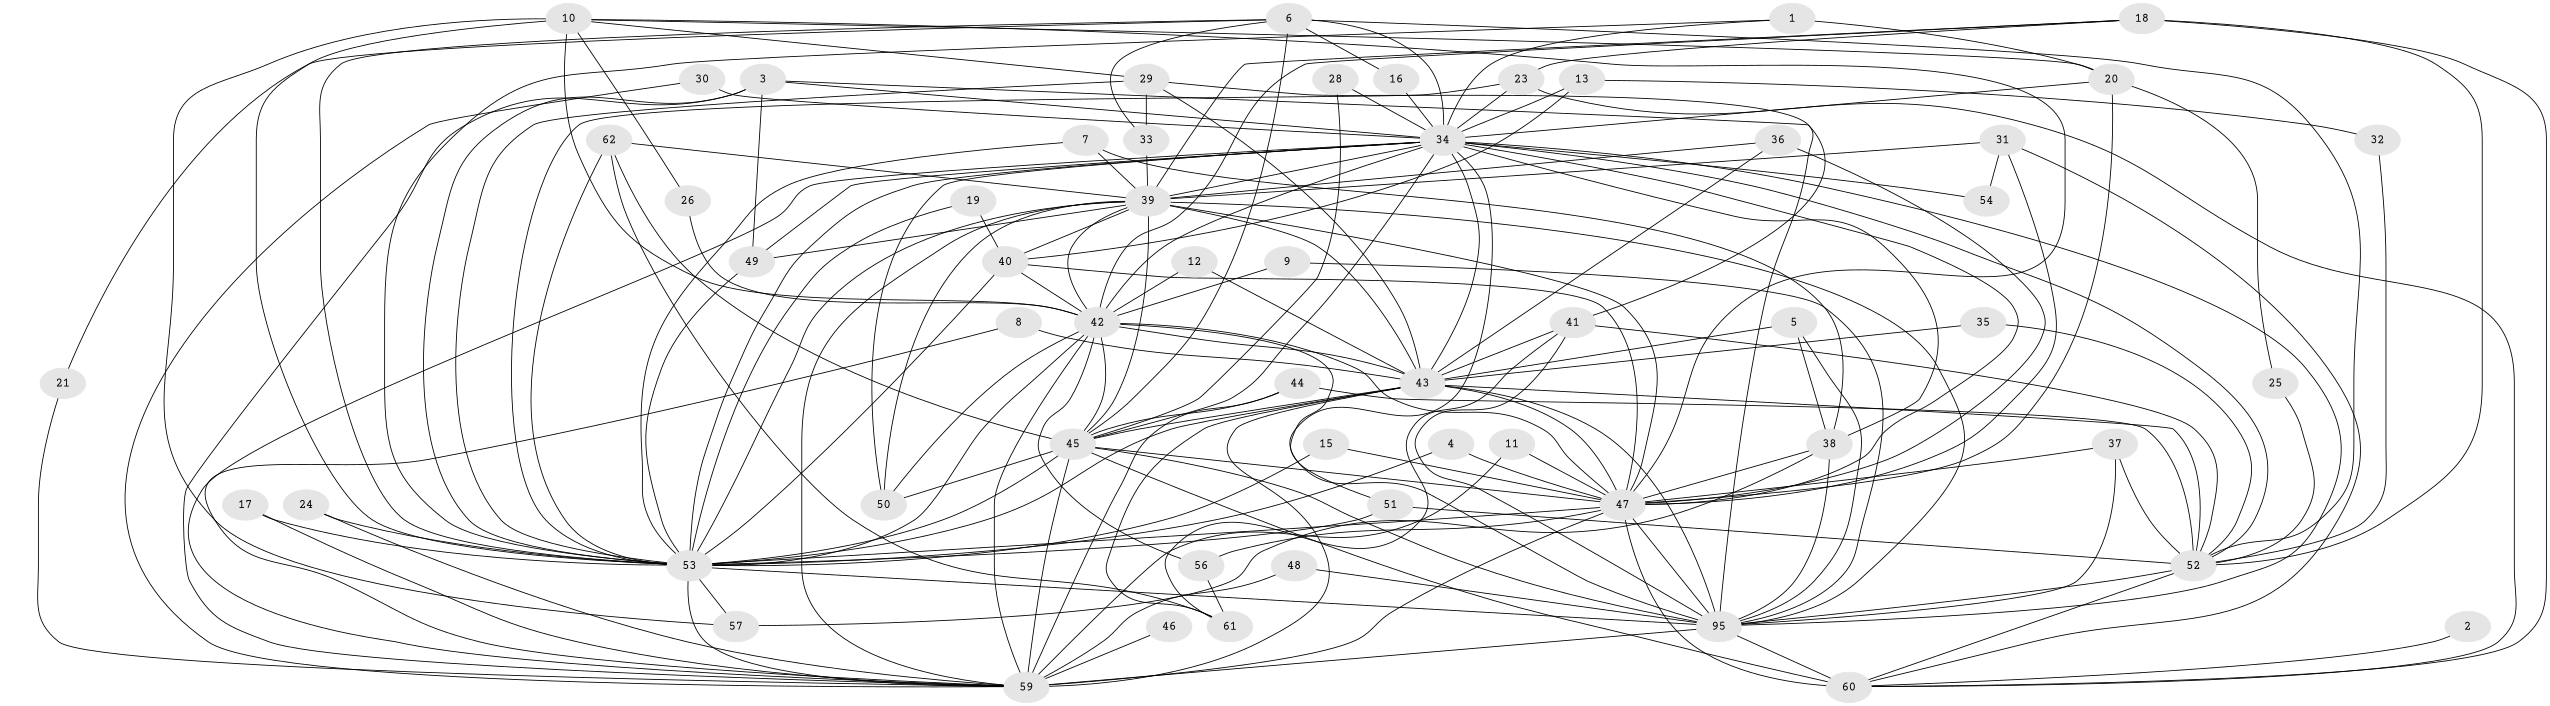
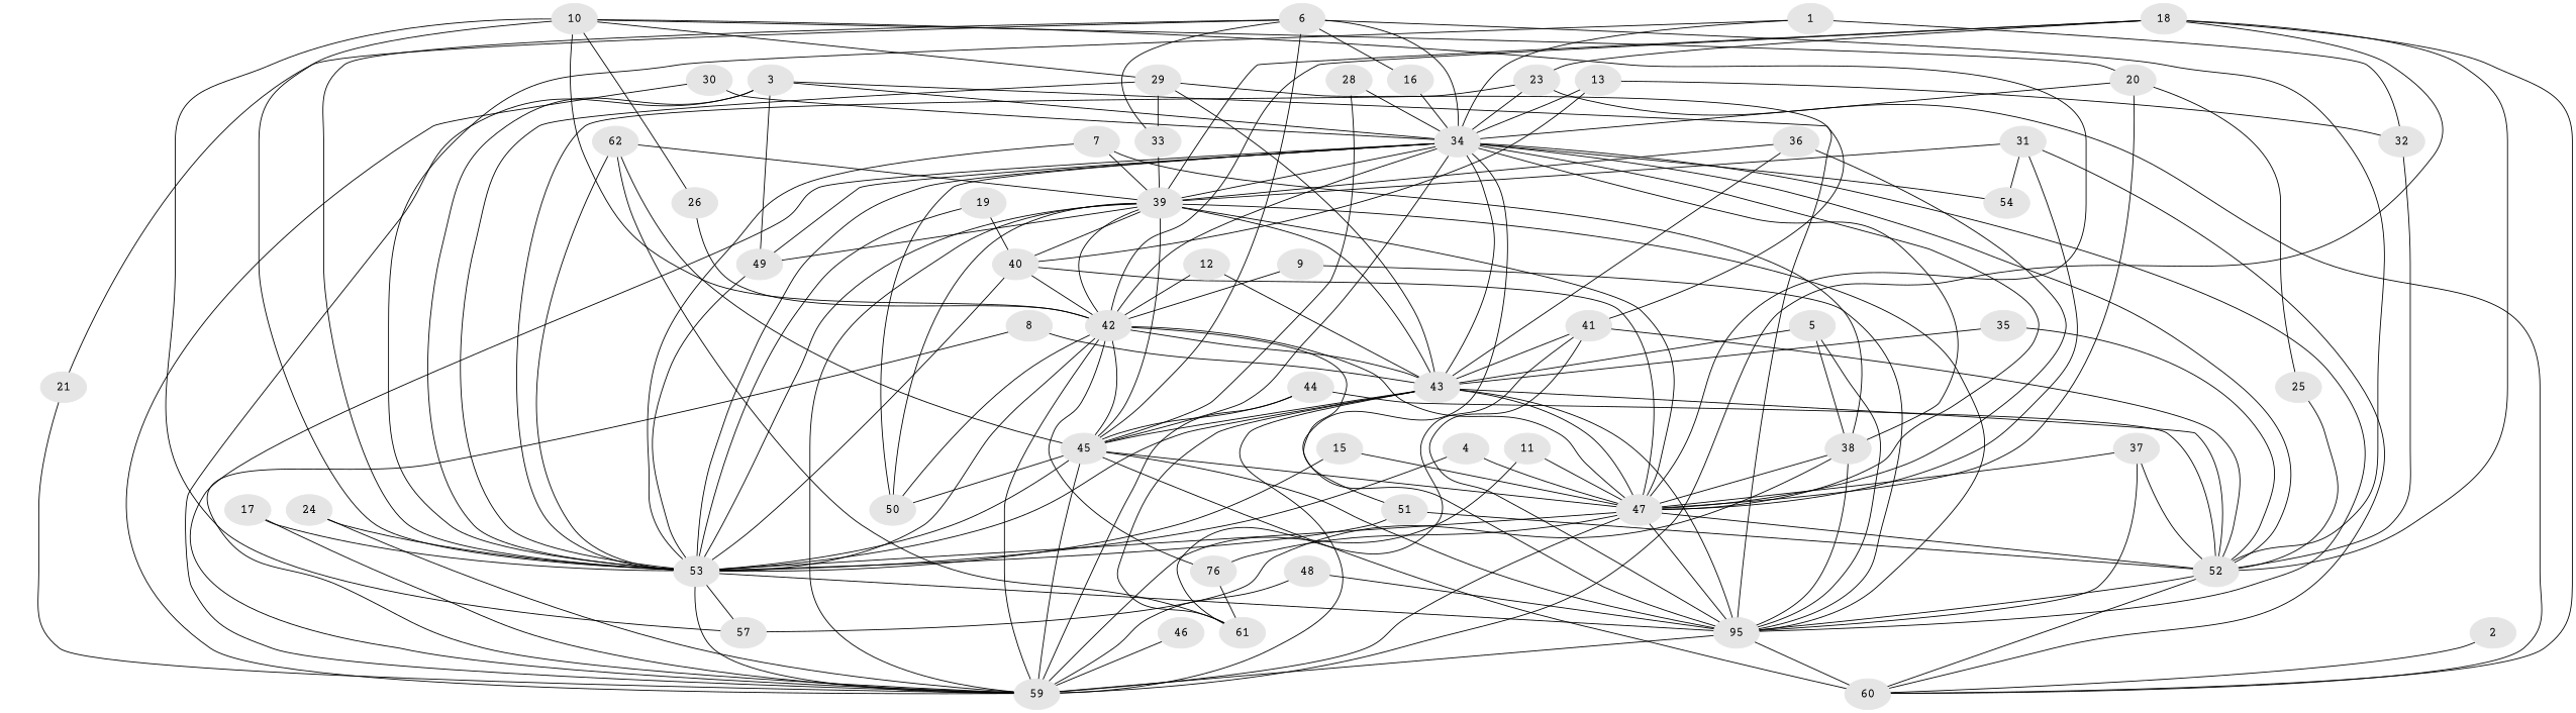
  graph {
    fontname="Courier Prime"
    node [color=gray90 fontname="Courier Prime" style=filled]
    edge [fontname="Courier Prime" weight=1.0]
    1
    32
    34
    53
    52
    47
    49
    n8 [label=95]
    59
    38
    43
    45
    39
    42
    54
    50
    51
    57
    2
    60
-   56
+   56 [label=76]
    3
    4
    5
    61
    6
    16
    21
    33
    7
    40
    8
    9
    10
    20
    26
    29
    25
    41
    11
    12
    13
    31
    15
    17
    18
    23
    19
    n49 [label=62]
    24
    28
    30
    35
    36
    37
    44
    46
    48
-   1 -- 20
+   1 -- 32
    1 -- 34
    1 -- 53
    32 -- 52
    34 -- 53
    34 -- 52
    34 -- 47
    34 -- 49
    34 -- n8 [weight=2.0]
    34 -- 59
    34 -- 38
    34 -- 43 [weight=2.0]
    34 -- 45
    34 -- 39
    34 -- 42
    34 -- 54
    34 -- 50 [weight=2.0]
    34 -- 51
    53 -- n8 [weight=3.0]
    53 -- 59
    53 -- 57
    52 -- n8
    52 -- 60
    47 -- 53
-   47 -- 60 [weight=2.0]
+   47 -- 52 [weight=2.0]
    47 -- n8 [weight=2.0]
    47 -- 59
    47 -- 56
    49 -- 53 [weight=2.0]
    n8 -- 59 [weight=2.0]
    n8 -- 60 [weight=2.0]
    38 -- 47
    38 -- n8 [weight=2.0]
    38 -- 57
    43 -- 53
    43 -- 52 [weight=2.0]
    43 -- 47 [weight=2.0]
    43 -- n8 [weight=2.0]
    43 -- 59 [weight=2.0]
    43 -- 45
    43 -- 61
    45 -- 53
    45 -- 47
    45 -- n8 [weight=2.0]
    45 -- 59 [weight=2.0]
    45 -- 50
    45 -- 60
    39 -- 53
    39 -- 47
    39 -- 49
    39 -- n8 [weight=2.0]
    39 -- 59
    39 -- 43 [weight=2.0]
    39 -- 45
    39 -- 42
    39 -- 50
    39 -- 40
    42 -- 53
    42 -- 47
    42 -- n8 [weight=2.0]
    42 -- 59
    42 -- 43 [weight=2.0]
    42 -- 45
    42 -- 50
    42 -- 56
    51 -- 53
    51 -- 52
    2 -- 60
    56 -- 61
    3 -- 34
    3 -- 53
    3 -- 49
    3 -- n8
    3 -- 59
    4 -- 53
    4 -- 47
    5 -- n8
    5 -- 38
    5 -- 43
    6 -- 34
    6 -- 53
    6 -- 52
    6 -- 45
    6 -- 16
    6 -- 21
    6 -- 33
    16 -- 34
    21 -- 59
    33 -- 39
    7 -- 53
    7 -- 38
    7 -- 39
    40 -- 53
    40 -- 47
    40 -- 42
    8 -- 59
    8 -- 43
    9 -- n8
    9 -- 42
    10 -- 53 [weight=2.0]
    10 -- 47
    10 -- 42
    10 -- 57
    10 -- 20
    10 -- 26
    10 -- 29
    20 -- 34
    20 -- 47
    20 -- 25
    26 -- 42
    29 -- 53
    29 -- 43
    29 -- 33
    29 -- 41
    25 -- 52
    41 -- 52
    41 -- n8
    41 -- 43
    41 -- 61
    11 -- 47
    11 -- 59
    12 -- 43
    12 -- 42
    13 -- 32
    13 -- 34
    13 -- 40
    31 -- 47
    31 -- 39
    31 -- 54
    31 -- 60
    15 -- 53
    15 -- 47
    17 -- 53
    17 -- 59
    18 -- 52
+   18 -- 59
    18 -- 39
    18 -- 42
    18 -- 60
    18 -- 23
    23 -- 34
    23 -- 53
    23 -- 60
    19 -- 53
    19 -- 40
    n49 -- 53
    n49 -- 45
    n49 -- 39
    n49 -- 61
    24 -- 53
    24 -- 59
    28 -- 34
    28 -- 45
    30 -- 34
    30 -- 59
    35 -- 52
    35 -- 43
    36 -- 47
    36 -- 43
    36 -- 39
    37 -- 52
    37 -- 47
    37 -- n8
    44 -- 52
    44 -- 59
    44 -- 45
    46 -- 59
    48 -- n8
    48 -- 59
  }
